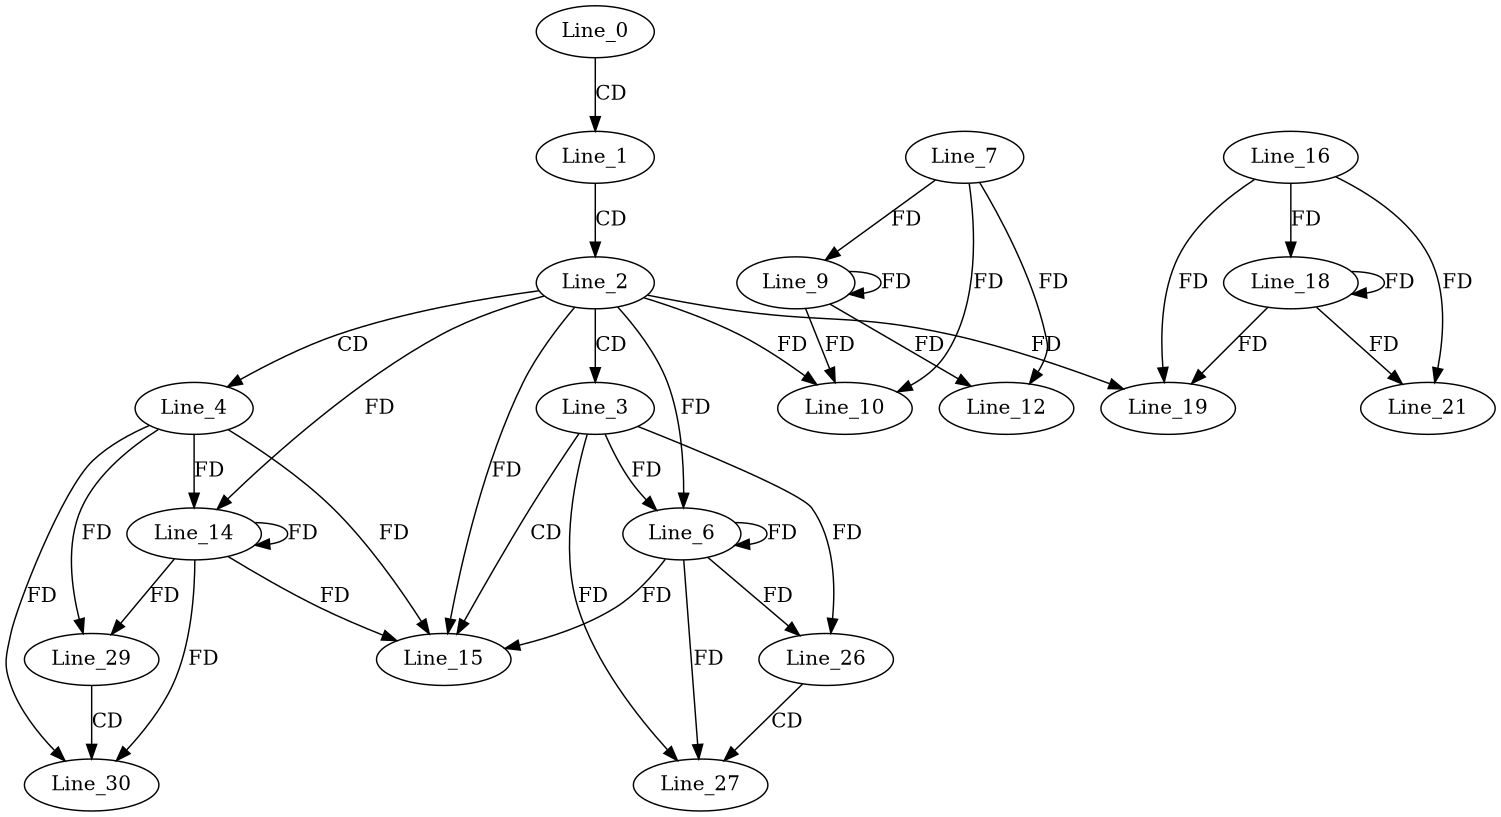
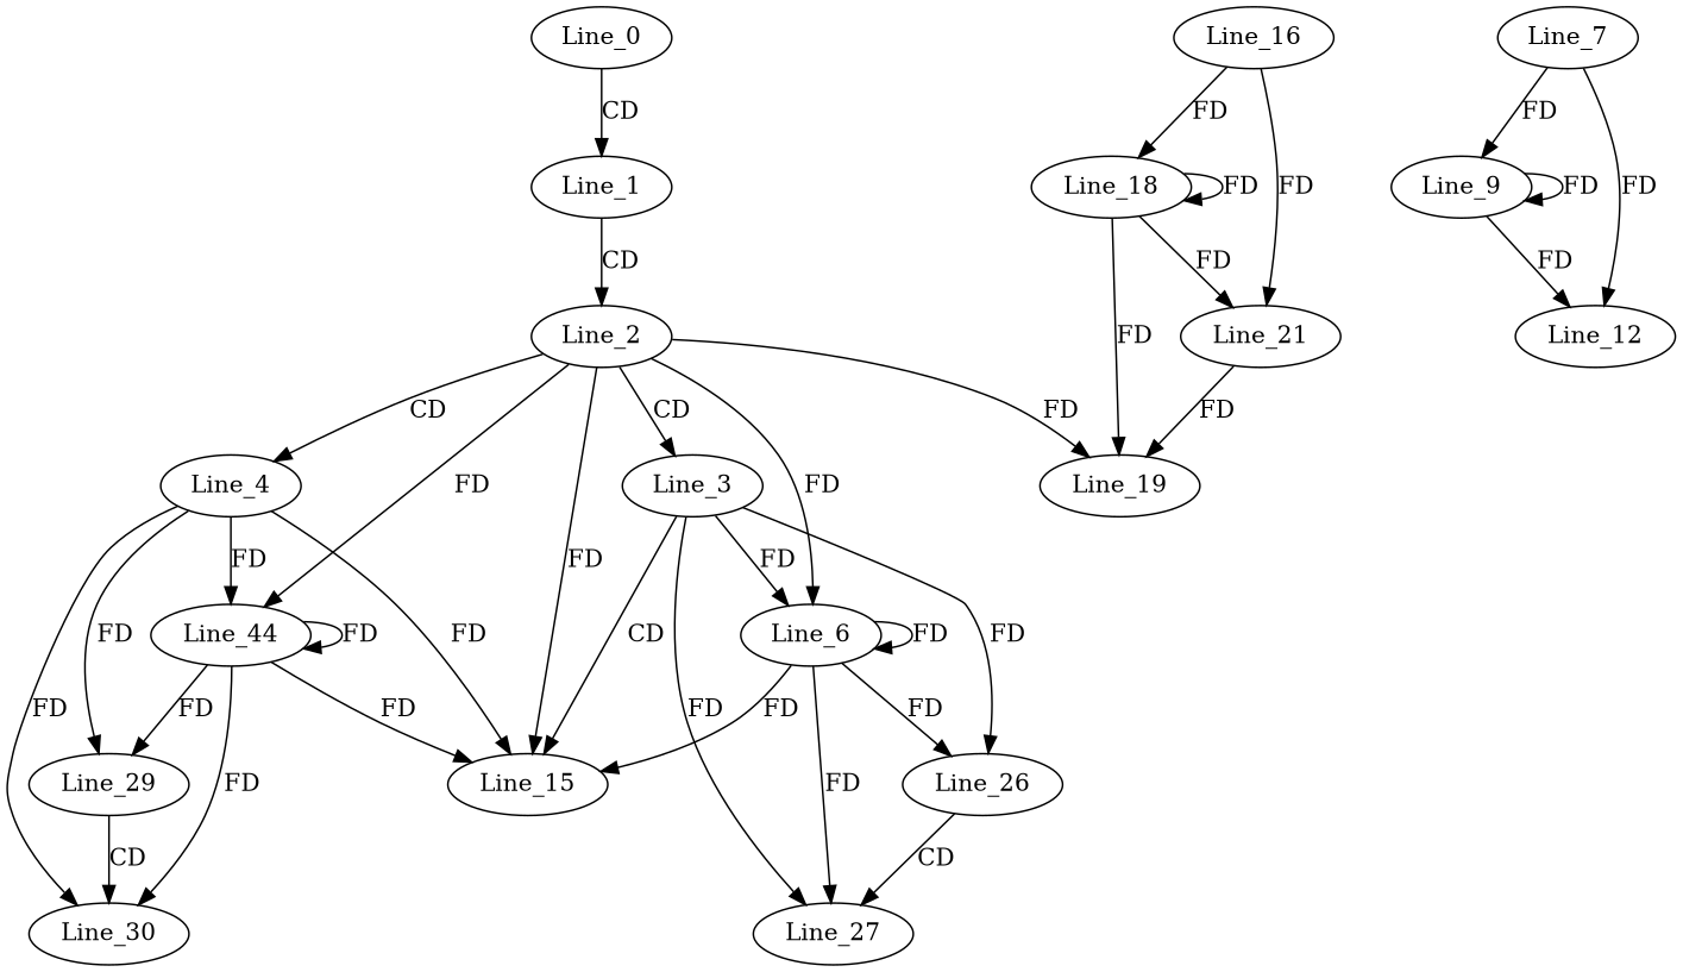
  digraph {
    Line_0
    Line_1
    Line_2
    Line_3
    Line_4
    Line_6
-   Line_10
-   Line_14
+   Line_14 [label=Line_44]
    Line_15
    Line_19
    Line_26
    Line_27
    Line_29
    Line_30
    Line_7
    Line_9
    Line_12
    Line_16
    Line_18
    Line_21
    Line_0 -> Line_1 [label=CD]
    Line_1 -> Line_2 [label=CD]
    Line_2 -> Line_3 [label=CD]
    Line_2 -> Line_4 [label=CD]
    Line_2 -> Line_6 [label=FD]
-   Line_2 -> Line_10 [label=FD]
    Line_2 -> Line_14 [label=FD]
    Line_2 -> Line_15 [label=FD]
    Line_2 -> Line_19 [label=FD]
    Line_3 -> Line_6 [label=FD]
    Line_3 -> Line_15 [label=CD]
    Line_3 -> Line_26 [label=FD]
    Line_3 -> Line_27 [label=FD]
    Line_4 -> Line_14 [label=FD]
    Line_4 -> Line_15 [label=FD]
    Line_4 -> Line_29 [label=FD]
    Line_4 -> Line_30 [label=FD]
    Line_6 -> Line_6 [label=FD]
    Line_6 -> Line_15 [label=FD]
    Line_6 -> Line_26 [label=FD]
    Line_6 -> Line_27 [label=FD]
    Line_14 -> Line_14 [label=FD]
    Line_14 -> Line_15 [label=FD]
    Line_14 -> Line_29 [label=FD]
    Line_14 -> Line_30 [label=FD]
    Line_26 -> Line_27 [label=CD]
    Line_29 -> Line_30 [label=CD]
-   Line_7 -> Line_10 [label=FD]
    Line_7 -> Line_9 [label=FD]
    Line_7 -> Line_12 [label=FD]
-   Line_9 -> Line_10 [label=FD]
    Line_9 -> Line_9 [label=FD]
    Line_9 -> Line_12 [label=FD]
-   Line_16 -> Line_19 [label=FD]
+   Line_21 -> Line_19 [label=FD]
    Line_16 -> Line_18 [label=FD]
    Line_16 -> Line_21 [label=FD]
    Line_18 -> Line_19 [label=FD]
    Line_18 -> Line_18 [label=FD]
    Line_18 -> Line_21 [label=FD]
  }
